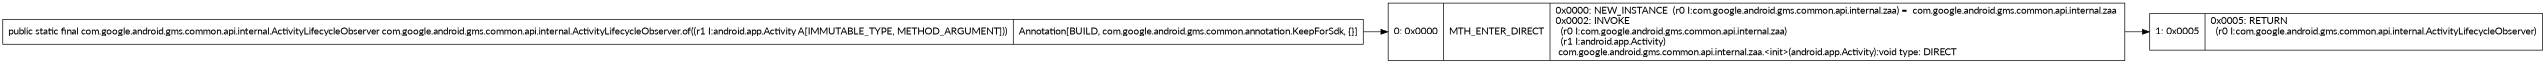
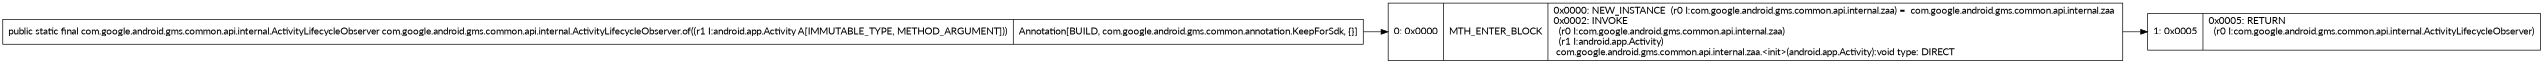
  digraph {
    rankdir=LR
    fontname=Lato
    node [shape=record fontname=Lato]
    edge [fontname=Lato]
-   n1 [label="{0\:\ 0x0000|MTH_ENTER_DIRECT\l|0x0000: NEW_INSTANCE  (r0 I:com.google.android.gms.common.api.internal.zaa) =  com.google.android.gms.common.api.internal.zaa \l0x0002: INVOKE  \l  (r0 I:com.google.android.gms.common.api.internal.zaa)\l  (r1 I:android.app.Activity)\l com.google.android.gms.common.api.internal.zaa.\<init\>(android.app.Activity):void type: DIRECT \l}"]
+   n1 [label="{0\:\ 0x0000|MTH_ENTER_BLOCK\l|0x0000: NEW_INSTANCE  (r0 I:com.google.android.gms.common.api.internal.zaa) =  com.google.android.gms.common.api.internal.zaa \l0x0002: INVOKE  \l  (r0 I:com.google.android.gms.common.api.internal.zaa)\l  (r1 I:android.app.Activity)\l com.google.android.gms.common.api.internal.zaa.\<init\>(android.app.Activity):void type: DIRECT \l}"]
    n2 [label="{1\:\ 0x0005|0x0005: RETURN  \l  (r0 I:com.google.android.gms.common.api.internal.ActivityLifecycleObserver)\l \l}"]
    n3 [label="{public static final com.google.android.gms.common.api.internal.ActivityLifecycleObserver com.google.android.gms.common.api.internal.ActivityLifecycleObserver.of((r1 I:android.app.Activity A[IMMUTABLE_TYPE, METHOD_ARGUMENT]))  | Annotation[BUILD, com.google.android.gms.common.annotation.KeepForSdk, \{\}]\l}"]
    n1 -> n2
    n3 -> n1
  }
